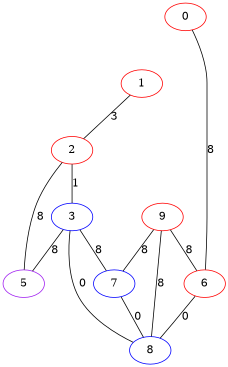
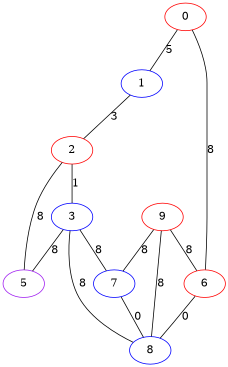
  graph {
    node [color=red weight=1]
    0
-   1
+   1 [color=blue]
    6 [weight=3]
    2
    8 [color=blue weight=3]
    3 [color=blue]
    5 [color=purple weight=4]
    7 [color=blue weight=3]
    n9 [label=9]
+   0 -- 1 [label=5]
    0 -- 6 [label=8]
    1 -- 2 [label=3]
    6 -- 8 [label=0]
    2 -- 3 [label=1]
    2 -- 5 [label=8]
-   3 -- 8 [label=0]
+   3 -- 8 [label=8]
    3 -- 5 [label=8]
    3 -- 7 [label=8]
    7 -- 8 [label=0]
    n9 -- 6 [label=8]
    n9 -- 8 [label=8]
    n9 -- 7 [label=8]
  }
